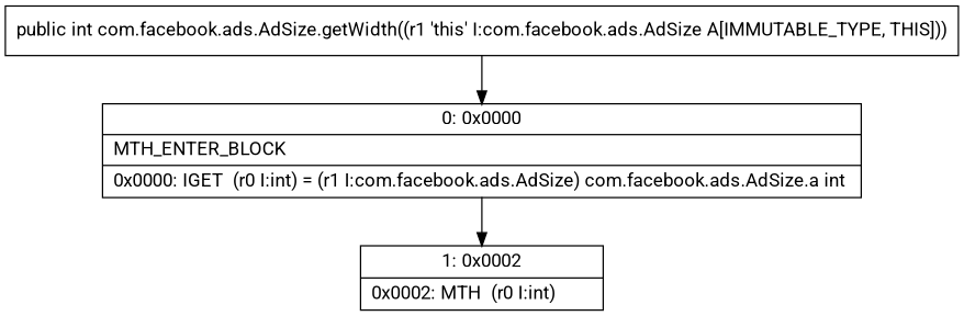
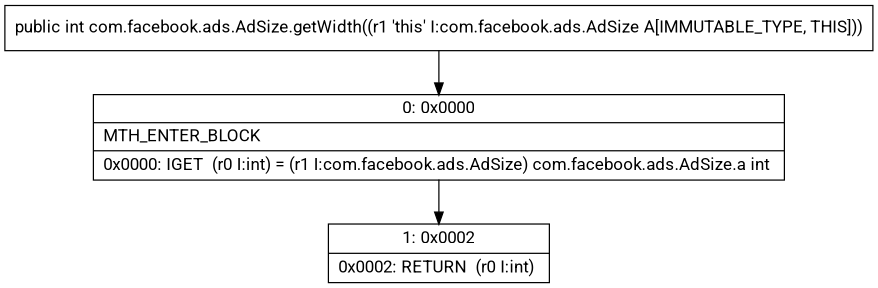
  digraph {
    fontname=Roboto
    node [shape=record fontname=Roboto]
    edge [fontname=Roboto]
    n1 [label="{0\:\ 0x0000|MTH_ENTER_BLOCK\l|0x0000: IGET  (r0 I:int) = (r1 I:com.facebook.ads.AdSize) com.facebook.ads.AdSize.a int \l}"]
-   n2 [label="{1\:\ 0x0002|0x0002: MTH  (r0 I:int) \l}"]
+   n2 [label="{1\:\ 0x0002|0x0002: RETURN  (r0 I:int) \l}"]
    n3 [label="{public int com.facebook.ads.AdSize.getWidth((r1 'this' I:com.facebook.ads.AdSize A[IMMUTABLE_TYPE, THIS])) }"]
    n1 -> n2
    n3 -> n1
  }
